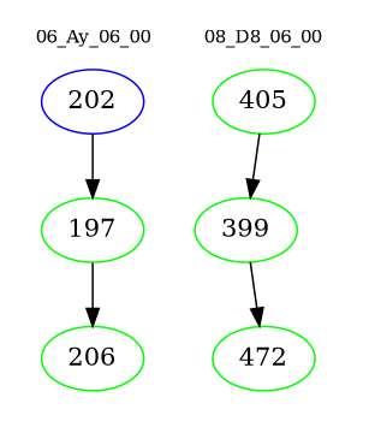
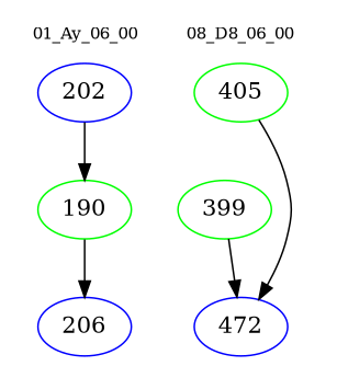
  digraph {
    node [color=blue]
    edge [color=black]
    n1 [label=202]
-   n2 [color=green label=197]
-   n3 [color=green label=206]
+   n2 [color=green label=190]
+   n3 [label=206]
    n4 [color=green label=405]
    n5 [color=green label=399]
-   n6 [color=green label=472]
+   n6 [label=472]
    subgraph cluster_1 {
      color=white
      fontsize=10
-     label="06_Ay_06_00"
+     label="01_Ay_06_00"
      n1
      n2
      n3
    }
    subgraph cluster_2 {
      color=white
      fontsize=10
      label="08_D8_06_00"
      n4
      n5
      n6
    }
    n1 -> n2
    n2 -> n3
-   n4 -> n5
+   n4 -> n6
    n5 -> n6
  }
